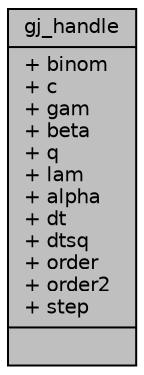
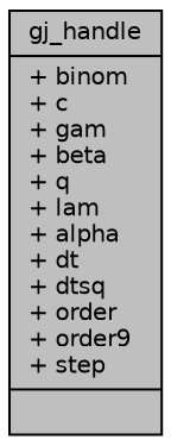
  digraph {
-   n1 [color=black fillcolor=grey75 fontcolor=black fontname=Helvetica fontsize=10 height=0.2 label="{gj_handle\n|+ binom\l+ c\l+ gam\l+ beta\l+ q\l+ lam\l+ alpha\l+ dt\l+ dtsq\l+ order\l+ order2\l+ step\l|}" shape=record style=filled width=0.4]
+   n1 [color=black fillcolor=grey75 fontcolor=black fontname=Helvetica fontsize=10 height=0.2 label="{gj_handle\n|+ binom\l+ c\l+ gam\l+ beta\l+ q\l+ lam\l+ alpha\l+ dt\l+ dtsq\l+ order\l+ order9\l+ step\l|}" shape=record style=filled width=0.4]
  }
